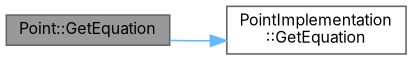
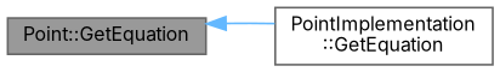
  digraph {
    rankdir=LR
    fontname=Inter
    node [fontname=Inter fontsize=10 shape=box style=filled]
    n1 [color=gray40 fillcolor=grey60 fontcolor=black height=0.2 label="Point::GetEquation" width=0.4]
    n2 [color=grey40 fillcolor=white height=0.2 label="PointImplementation\l::GetEquation" width=0.4]
-   n1 -> n2 [color=steelblue1 fontname=Inter fontsize=10 labelfontname=Helvetica labelfontsize=10 style=solid]
+   n2 -> n1 [color=steelblue1 fontname=Inter fontsize=10 labelfontname=Helvetica labelfontsize=10 style=solid]
  }
